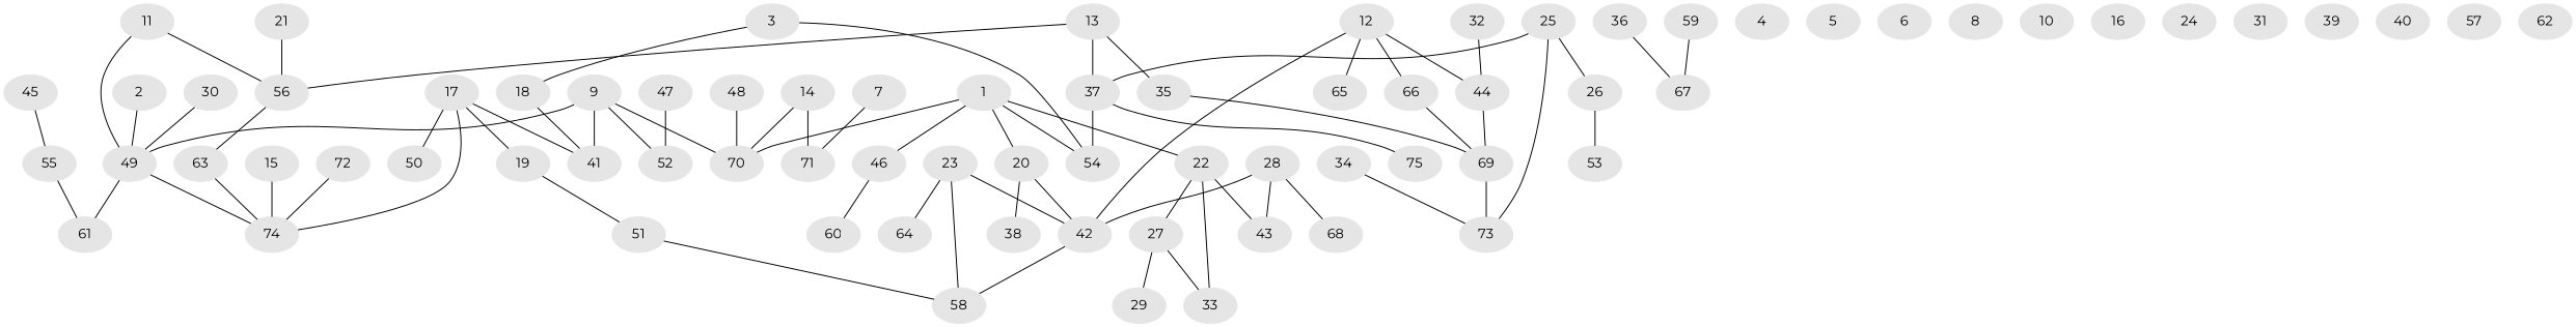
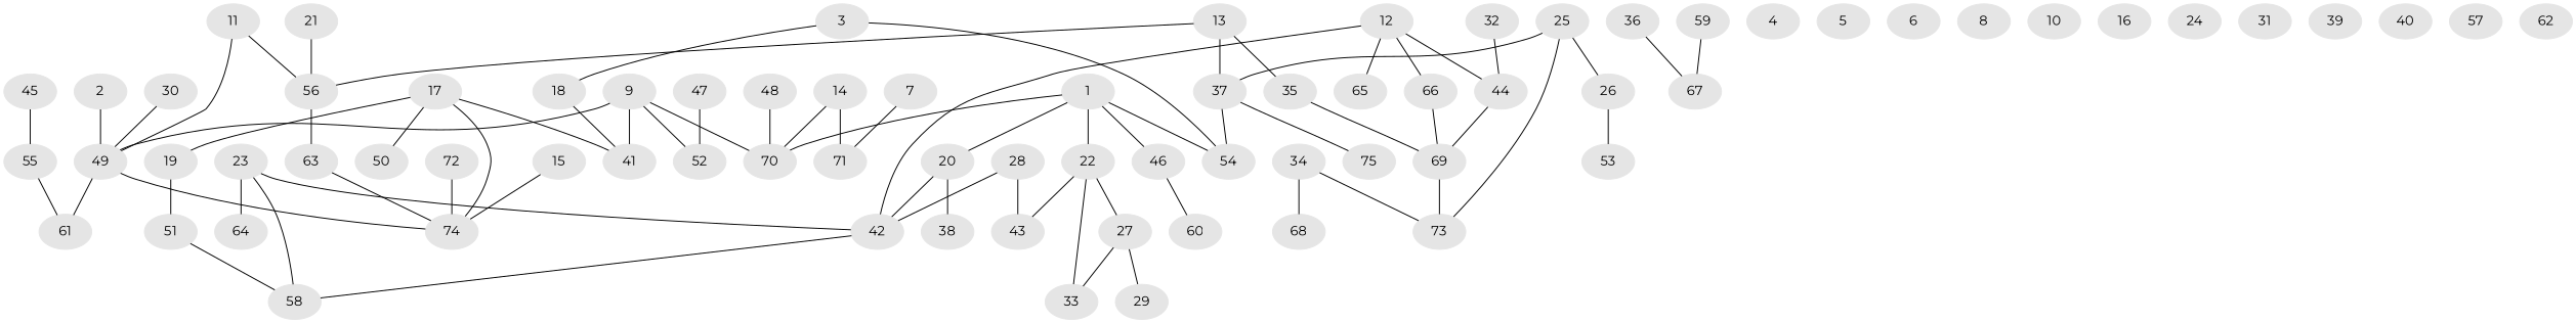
  graph {
    fontname=Montserrat
    node [color=gray90 fontname=Montserrat style=filled]
    edge [fontname=Montserrat]
    1
    20
    22
    46
    54
    70
    42
    38
    27
    33
    43
    60
    2
    49
    74
    61
    3
    18
    41
    36
    67
    4
    5
    6
    7
    71
    8
    9
    52
    10
    11
    56
    63
    12
    44
    65
    66
    58
    69
    13
    35
    37
    75
    14
    15
    16
    17
    19
    50
    51
    21
    29
    23
    64
    24
    25
    26
    73
    53
    28
    68
    30
    31
    32
    34
    39
    40
    45
    55
    47
    48
    57
    59
    62
    72
    1 -- 20
    1 -- 22
    1 -- 46
    1 -- 54
    1 -- 70
    20 -- 42
    20 -- 38
    22 -- 27
    22 -- 33
    22 -- 43
    46 -- 60
    42 -- 58
    27 -- 33
    27 -- 29
    2 -- 49
    49 -- 74
    49 -- 61
    3 -- 54
    3 -- 18
    18 -- 41
    36 -- 67
    7 -- 71
    9 -- 70
    9 -- 49
    9 -- 41
    9 -- 52
    11 -- 49
    11 -- 56
    56 -- 63
    63 -- 74
    12 -- 42
    12 -- 44
    12 -- 65
    12 -- 66
    44 -- 69
    66 -- 69
    69 -- 73
    13 -- 56
    13 -- 35
    13 -- 37
    35 -- 69
    37 -- 54
    37 -- 75
    14 -- 70
    14 -- 71
    15 -- 74
    17 -- 74
    17 -- 41
    17 -- 19
    17 -- 50
    19 -- 51
    51 -- 58
    21 -- 56
    23 -- 42
    23 -- 58
    23 -- 64
    25 -- 37
    25 -- 26
    25 -- 73
    26 -- 53
    28 -- 42
    28 -- 43
-   28 -- 68
+   34 -- 68
    30 -- 49
    32 -- 44
    34 -- 73
    45 -- 55
    55 -- 61
    47 -- 52
    48 -- 70
    59 -- 67
    72 -- 74
  }
